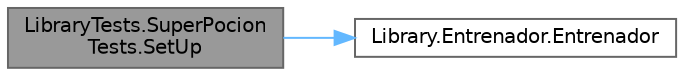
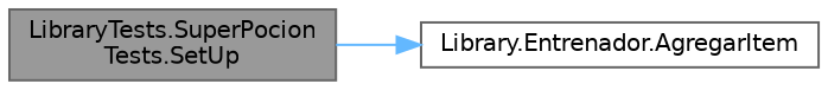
  digraph {
    rankdir=LR
    node [fontname=Helvetica fontsize=10 shape=box style=filled]
    n1 [color=gray40 fillcolor=grey60 fontcolor=black height=0.2 label="LibraryTests.SuperPocion\lTests.SetUp" width=0.4]
-   n2 [color=grey40 fillcolor=white height=0.2 label="Library.Entrenador.Entrenador" width=0.4]
+   n2 [color=grey40 fillcolor=white height=0.2 label="Library.Entrenador.AgregarItem" width=0.4]
    n1 -> n2 [color=steelblue1 fontname=Helvetica fontsize=10 labelfontname=Helvetica labelfontsize=10 style=solid arrowhead=normal]
  }
